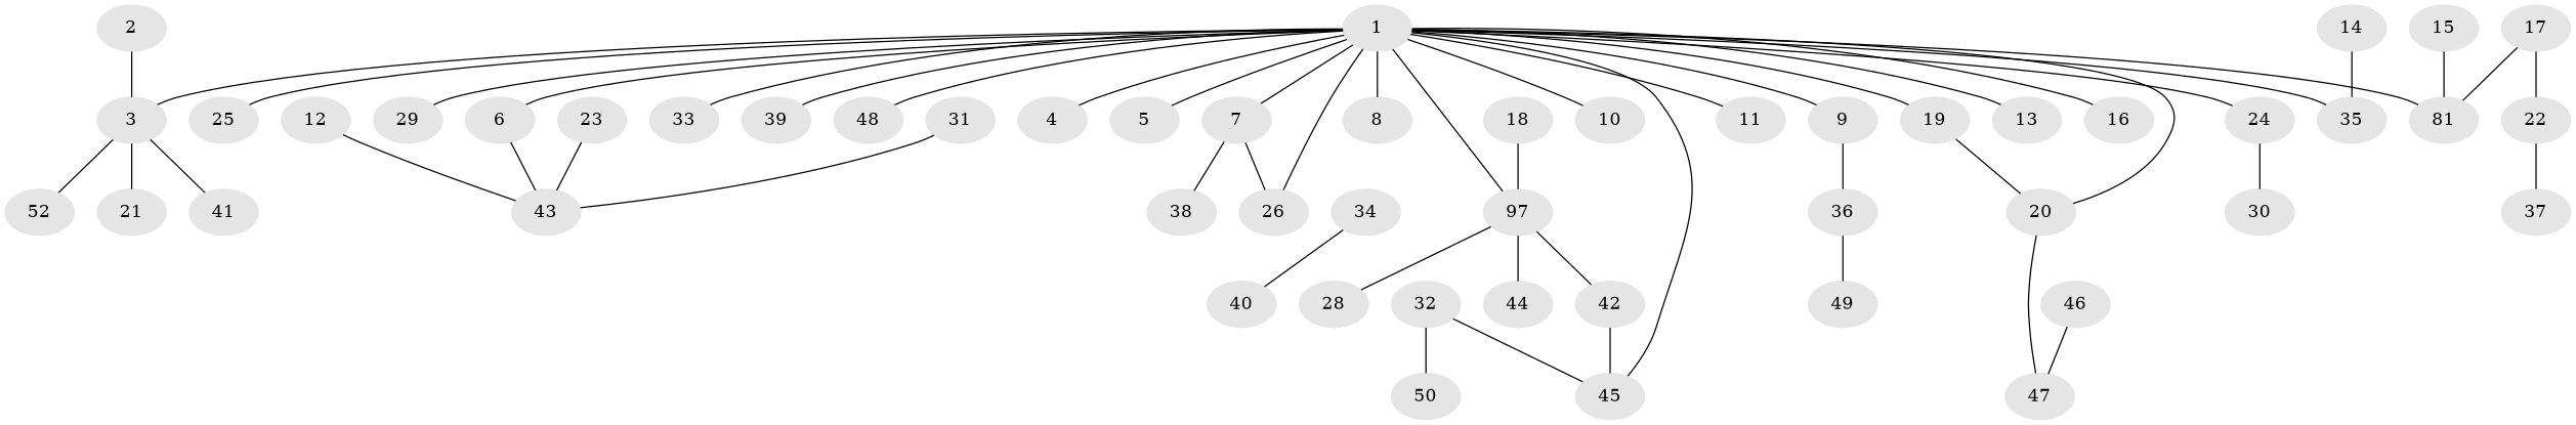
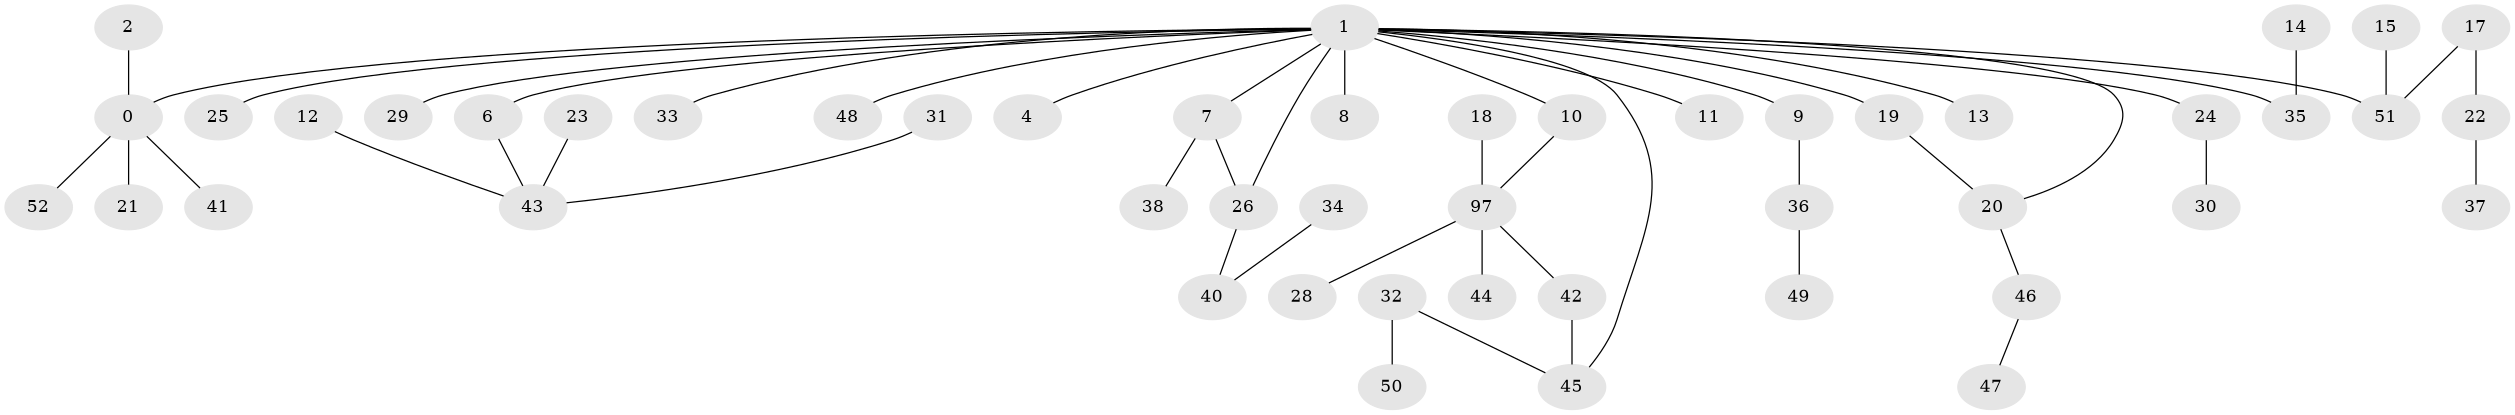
  graph {
    node [color=gray90 style=filled]
    edge [weight=1.0]
    1
-   3
+   3 [label=0]
    4
-   5
    6
    7
    8
    9
    10
    11
    13
-   16
    19
    20
    24
    25
    26
    n18 [label=97]
    29
    33
    35
-   39
    45
    48
-   51 [label=81]
+   51
    21
    41
    52
    43
    38
    36
    46
    30
    40
    28
    42
    44
    2
    49
    12
    14
    15
    17
    22
    37
    18
    47
    23
    31
    32
    50
    34
    1 -- 3
    1 -- 4
-   1 -- 5
    1 -- 6
    1 -- 7
    1 -- 8
    1 -- 9
    1 -- 10
    1 -- 11
    1 -- 13
-   1 -- 16
    1 -- 19
    1 -- 20
    1 -- 24
    1 -- 25
    1 -- 26 [weight=2.0]
-   1 -- n18
+   10 -- n18
    1 -- 29
    1 -- 33
    1 -- 35
-   1 -- 39
    1 -- 45
    1 -- 48
    1 -- 51
    3 -- 21
    3 -- 41
    3 -- 52
    6 -- 43
    7 -- 26
    7 -- 38
    9 -- 36
    19 -- 20
-   20 -- 47
+   20 -- 46
    24 -- 30
+   26 -- 40
    n18 -- 28
    n18 -- 42
    n18 -- 44
    36 -- 49
    46 -- 47
    42 -- 45
    2 -- 3
    12 -- 43
    14 -- 35
    15 -- 51
    17 -- 51
    17 -- 22
    22 -- 37
    18 -- n18
    23 -- 43
    31 -- 43
    32 -- 45
    32 -- 50
    34 -- 40
  }
